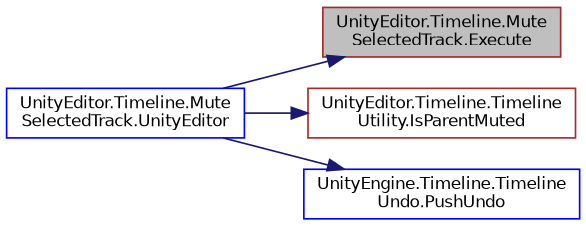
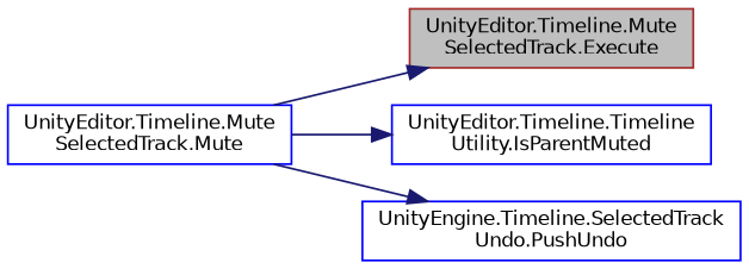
  digraph {
    rankdir=LR
    node [color=brown fillcolor=white fontname=Helvetica fontsize=10 shape=record style=filled]
    edge [color=midnightblue fontname=Helvetica fontsize=10 labelfontname=Helvetica labelfontsize=10 style=solid]
    n1 [fillcolor=grey75 fontcolor=black height=0.2 label="UnityEditor.Timeline.Mute\lSelectedTrack.Execute" width=0.4]
-   n2 [color=blue height=0.2 label="UnityEditor.Timeline.Mute\lSelectedTrack.UnityEditor" width=0.4]
-   n3 [height=0.2 label="UnityEditor.Timeline.Timeline\lUtility.IsParentMuted" width=0.4]
-   n4 [color=blue height=0.2 label="UnityEngine.Timeline.Timeline\lUndo.PushUndo" width=0.4]
+   n2 [color=blue height=0.2 label="UnityEditor.Timeline.Mute\lSelectedTrack.Mute" width=0.4]
+   n3 [color=blue height=0.2 label="UnityEditor.Timeline.Timeline\lUtility.IsParentMuted" width=0.4]
+   n4 [color=blue height=0.2 label="UnityEngine.Timeline.SelectedTrack\lUndo.PushUndo" width=0.4]
    n2 -> n1
    n2 -> n3
    n2 -> n4
  }
